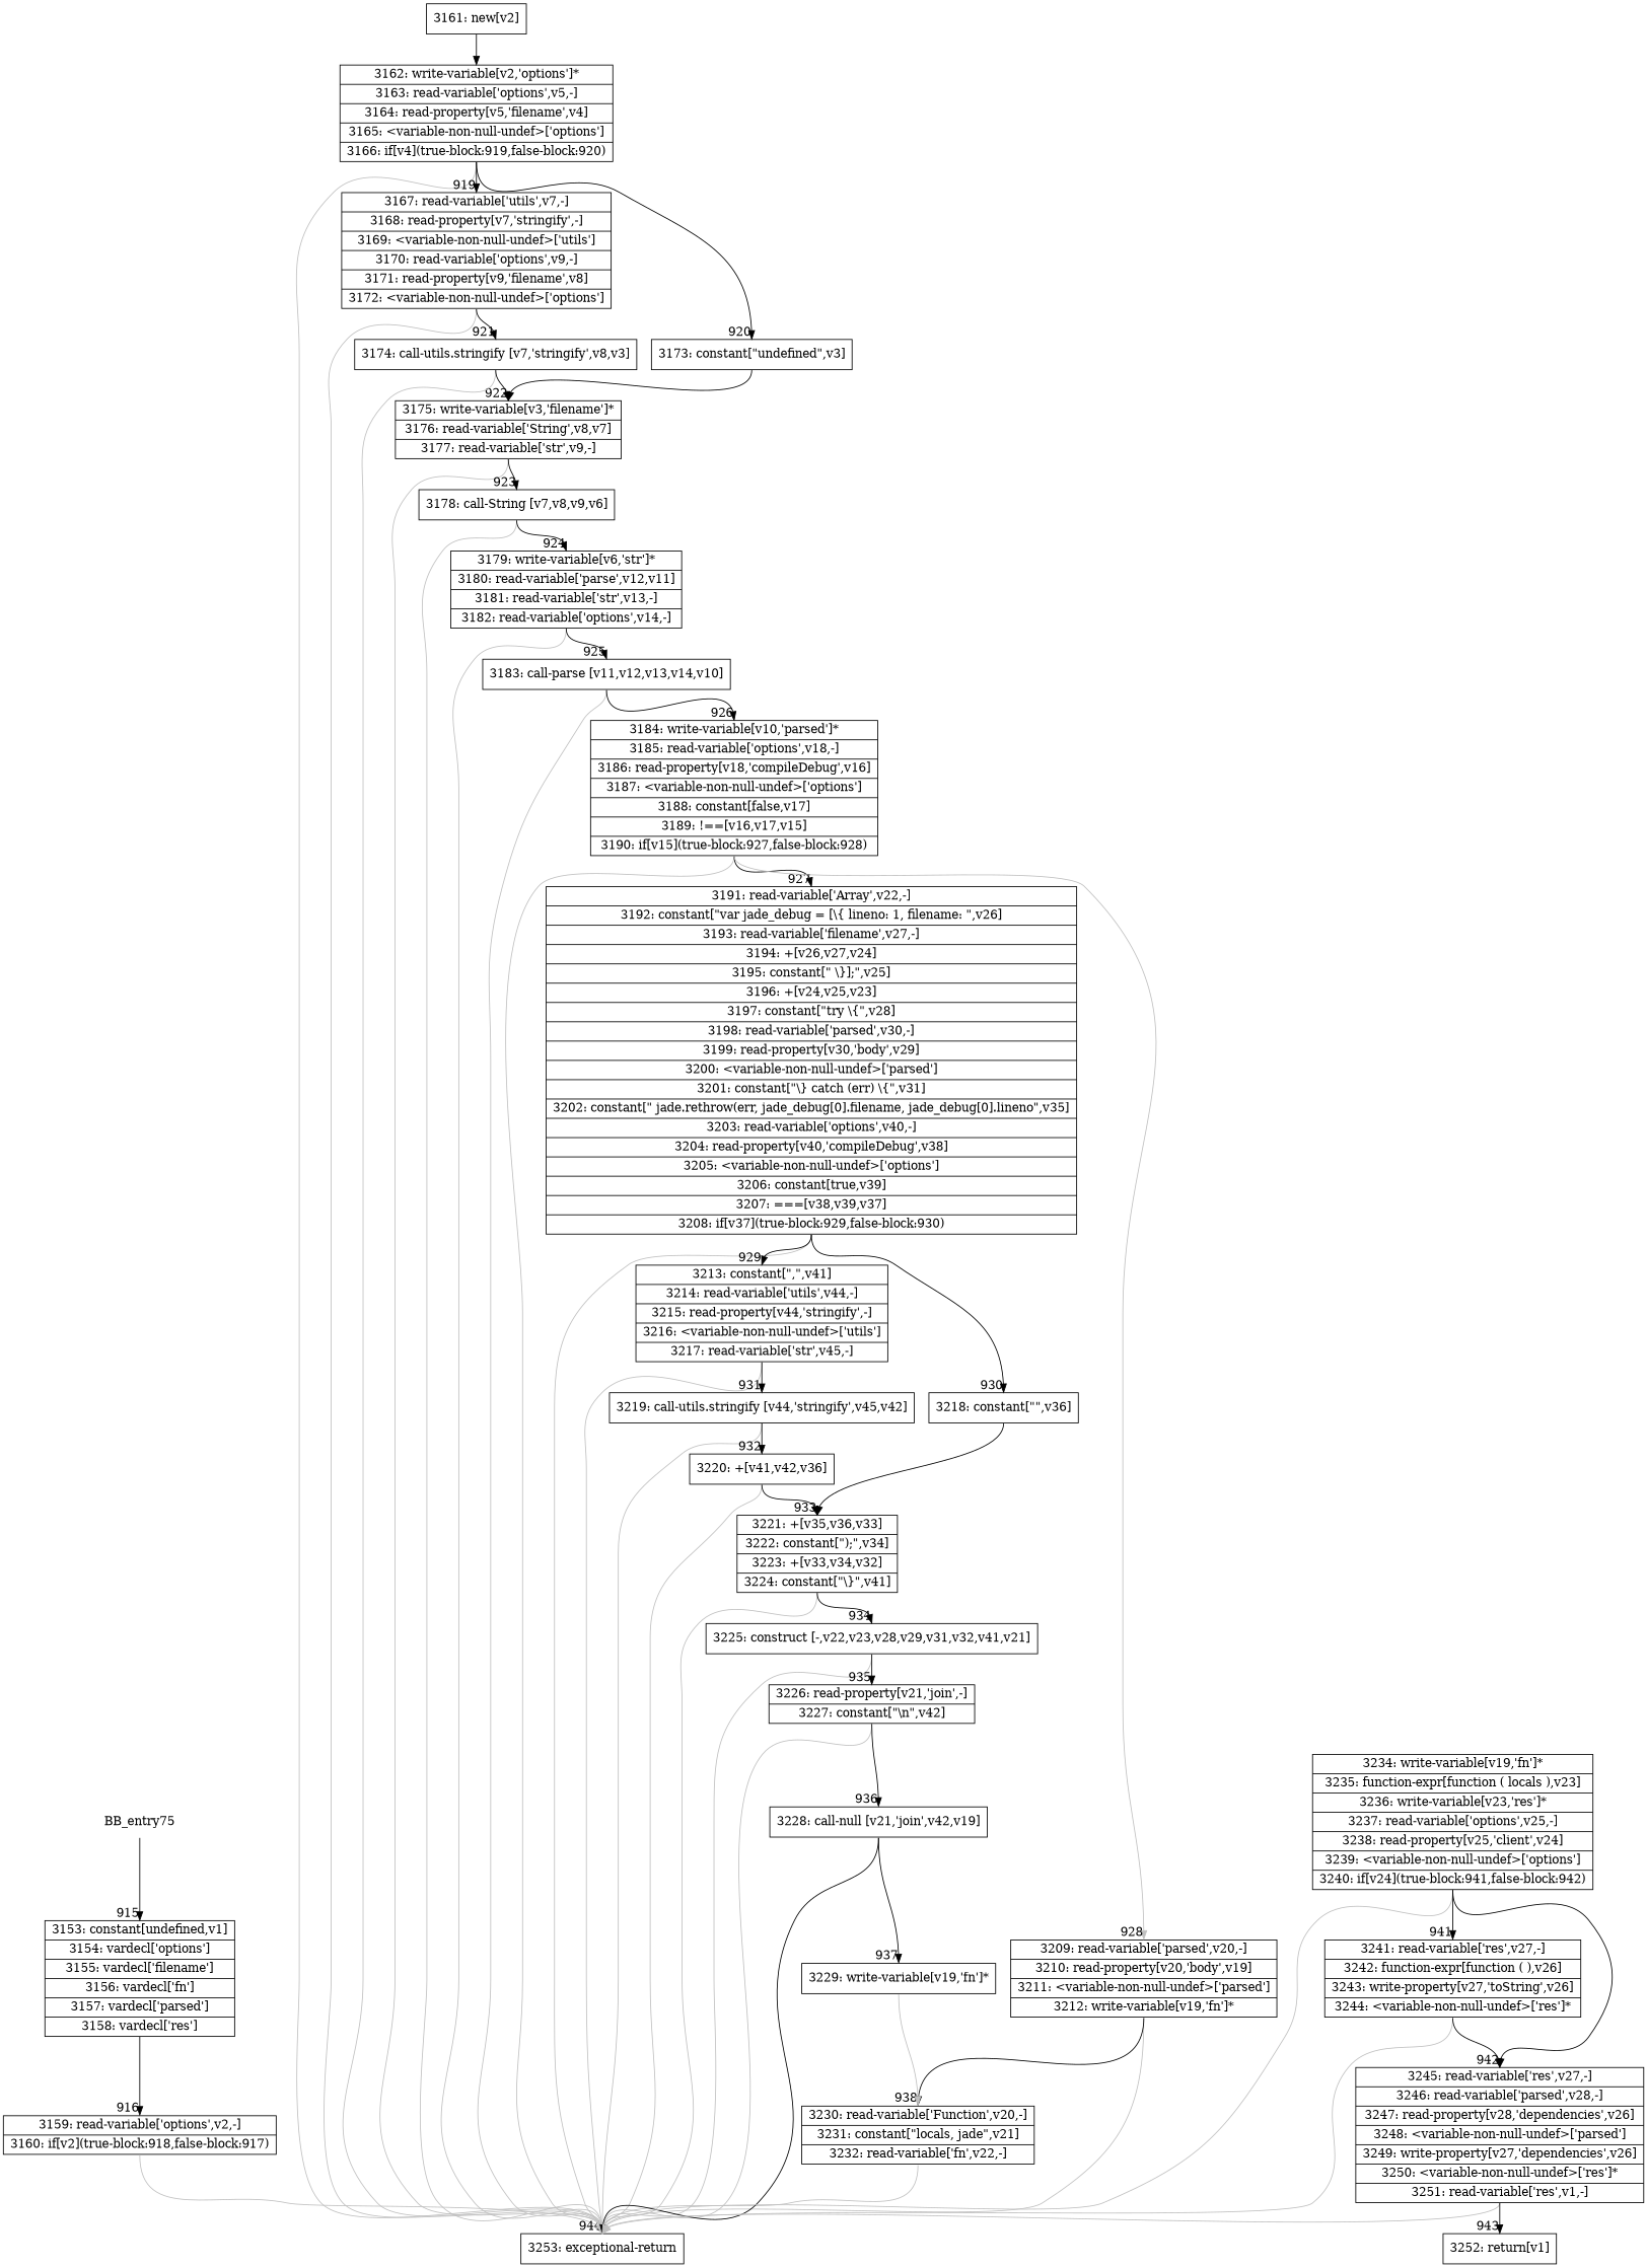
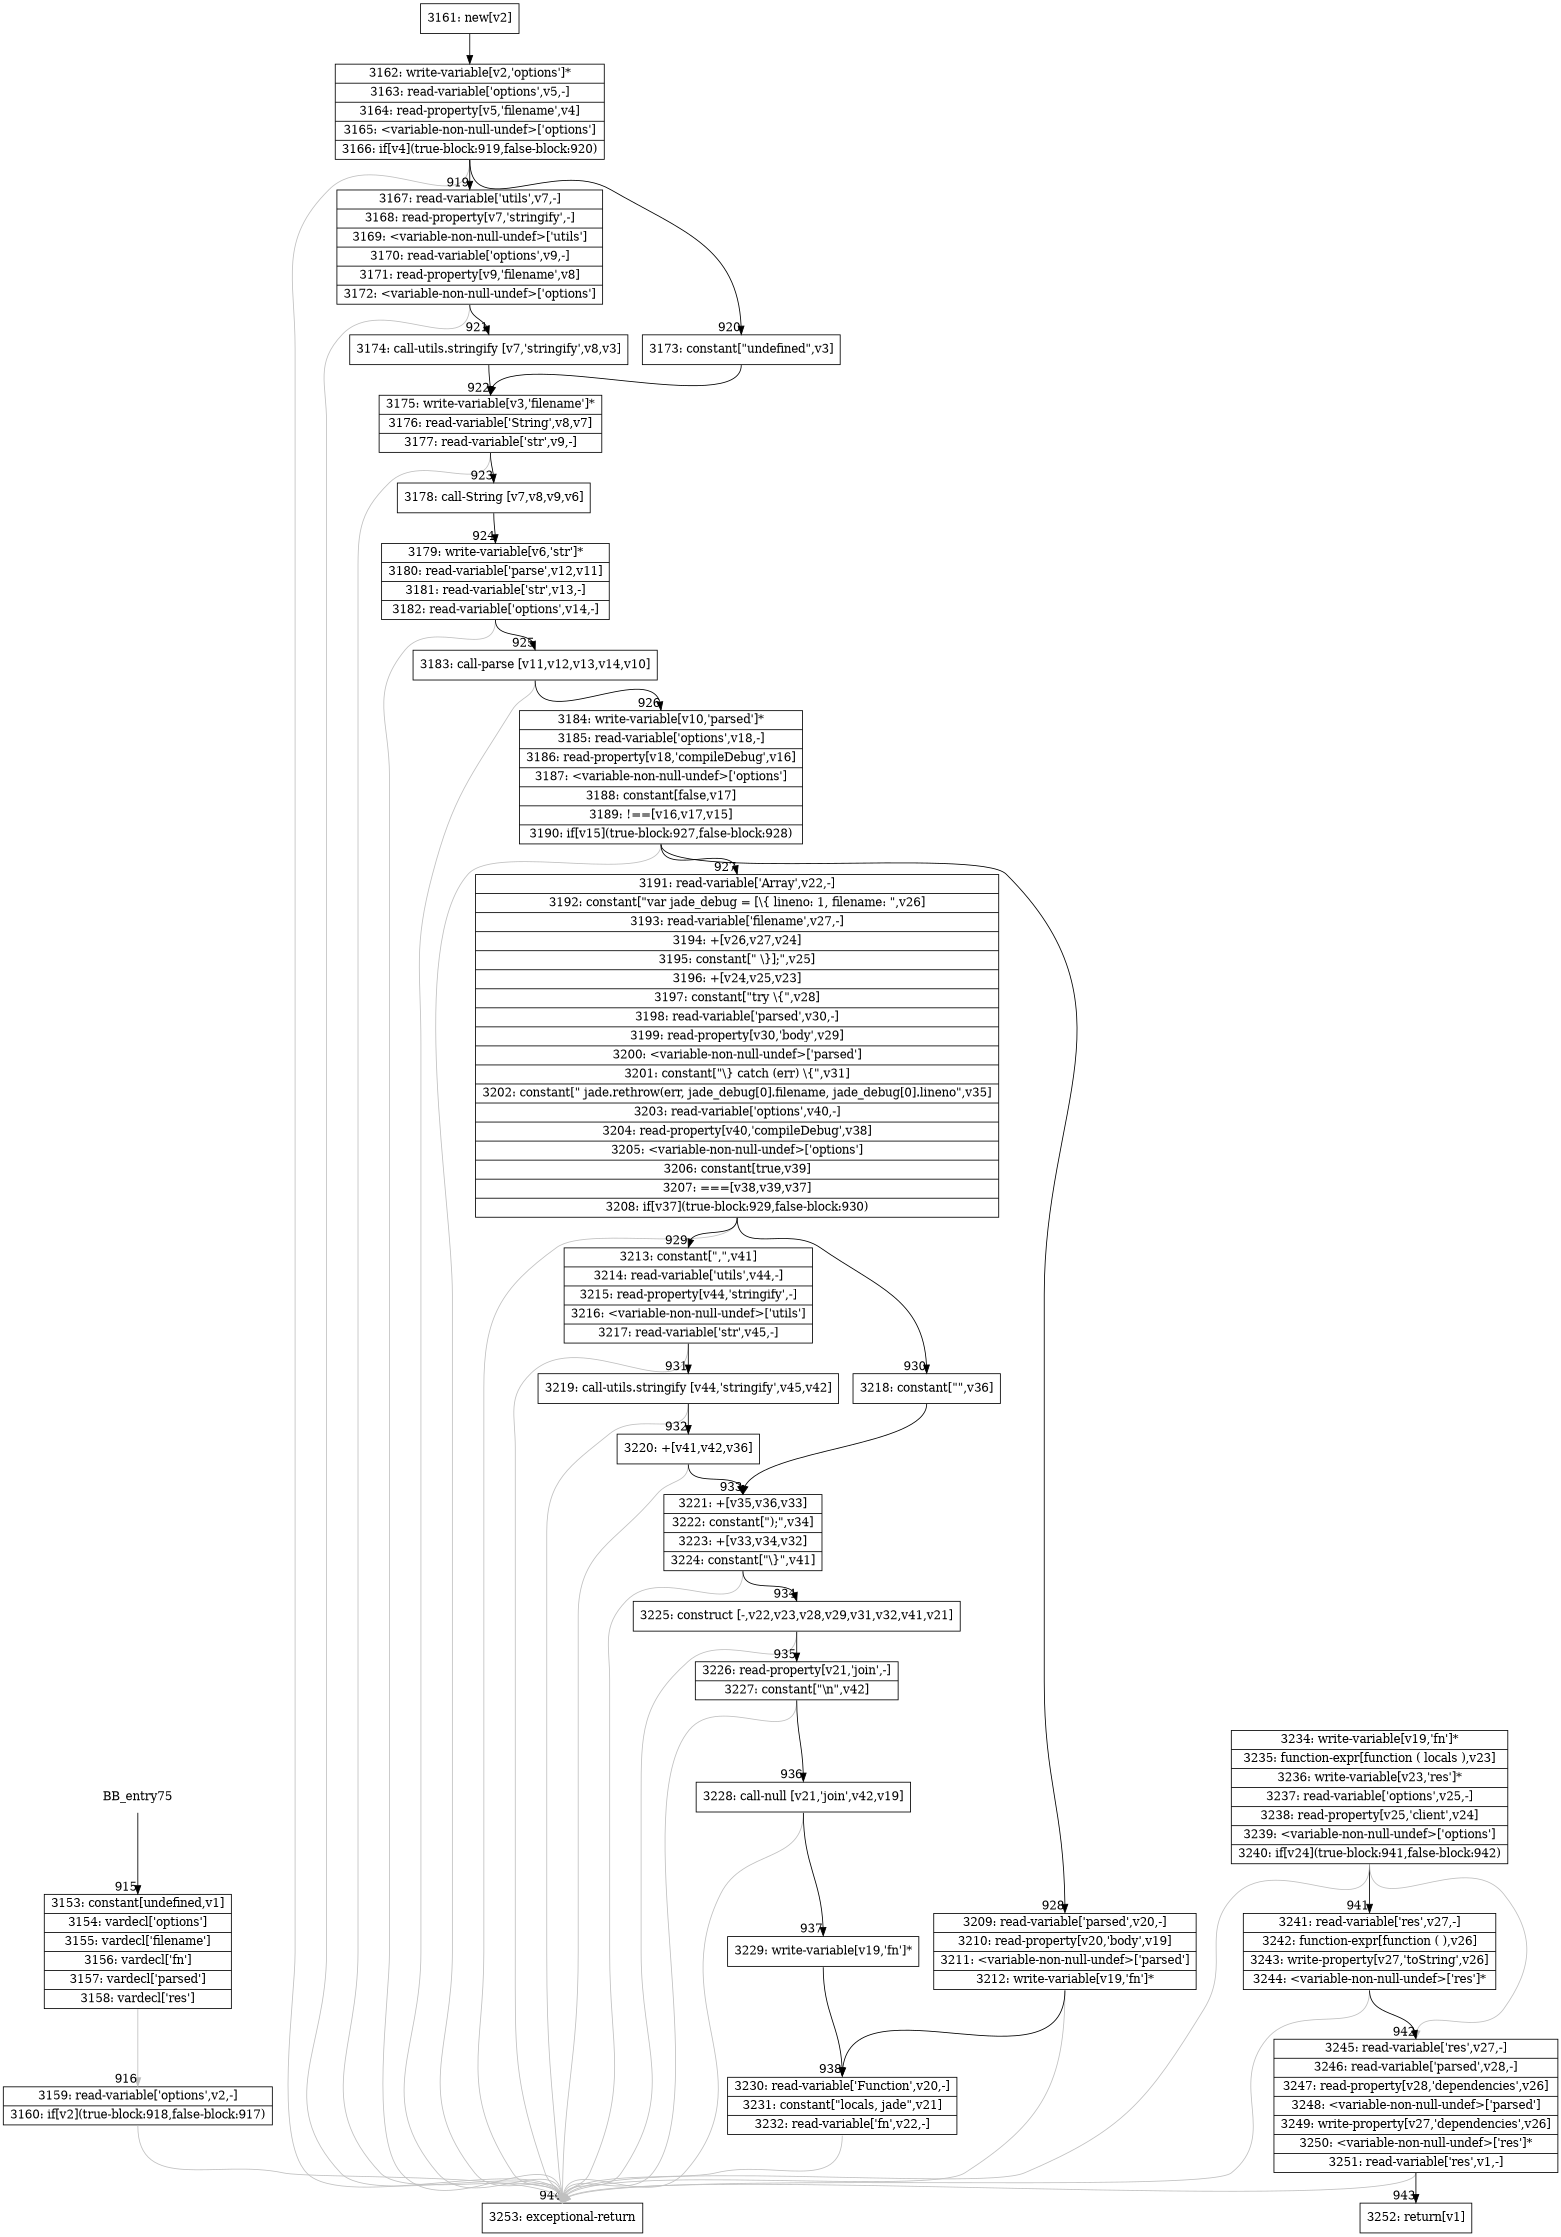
  digraph {
    rankdir=TD
    node [shape=record]
    edge [headport=n tailport=s]
    n1 [label=BB_entry75 shape=none]
    n2 [label="{3153: constant[undefined,v1]|3154: vardecl['options']|3155: vardecl['filename']|3156: vardecl['fn']|3157: vardecl['parsed']|3158: vardecl['res']}"]
    n3 [label="{3159: read-variable['options',v2,-]|3160: if[v2](true-block:918,false-block:917)}"]
    n4 [label="{3253: exceptional-return}"]
    n5 [label="{3162: write-variable[v2,'options']*|3163: read-variable['options',v5,-]|3164: read-property[v5,'filename',v4]|3165: \<variable-non-null-undef\>['options']|3166: if[v4](true-block:919,false-block:920)}"]
    n6 [label="{3167: read-variable['utils',v7,-]|3168: read-property[v7,'stringify',-]|3169: \<variable-non-null-undef\>['utils']|3170: read-variable['options',v9,-]|3171: read-property[v9,'filename',v8]|3172: \<variable-non-null-undef\>['options']}"]
    n7 [label="{3173: constant[\"undefined\",v3]}"]
    n8 [label="{3161: new[v2]}"]
    n9 [label="{3174: call-utils.stringify [v7,'stringify',v8,v3]}"]
    n10 [label="{3175: write-variable[v3,'filename']*|3176: read-variable['String',v8,v7]|3177: read-variable['str',v9,-]}"]
    n11 [label="{3178: call-String [v7,v8,v9,v6]}"]
    n12 [label="{3179: write-variable[v6,'str']*|3180: read-variable['parse',v12,v11]|3181: read-variable['str',v13,-]|3182: read-variable['options',v14,-]}"]
    n13 [label="{3183: call-parse [v11,v12,v13,v14,v10]}"]
    n14 [label="{3184: write-variable[v10,'parsed']*|3185: read-variable['options',v18,-]|3186: read-property[v18,'compileDebug',v16]|3187: \<variable-non-null-undef\>['options']|3188: constant[false,v17]|3189: !==[v16,v17,v15]|3190: if[v15](true-block:927,false-block:928)}"]
    n15 [label="{3191: read-variable['Array',v22,-]|3192: constant[\"var jade_debug = [\\\{ lineno: 1, filename: \",v26]|3193: read-variable['filename',v27,-]|3194: +[v26,v27,v24]|3195: constant[\" \\\}];\",v25]|3196: +[v24,v25,v23]|3197: constant[\"try \\\{\",v28]|3198: read-variable['parsed',v30,-]|3199: read-property[v30,'body',v29]|3200: \<variable-non-null-undef\>['parsed']|3201: constant[\"\\\} catch (err) \\\{\",v31]|3202: constant[\"  jade.rethrow(err, jade_debug[0].filename, jade_debug[0].lineno\",v35]|3203: read-variable['options',v40,-]|3204: read-property[v40,'compileDebug',v38]|3205: \<variable-non-null-undef\>['options']|3206: constant[true,v39]|3207: ===[v38,v39,v37]|3208: if[v37](true-block:929,false-block:930)}"]
    n16 [label="{3209: read-variable['parsed',v20,-]|3210: read-property[v20,'body',v19]|3211: \<variable-non-null-undef\>['parsed']|3212: write-variable[v19,'fn']*}"]
    n17 [label="{3213: constant[\",\",v41]|3214: read-variable['utils',v44,-]|3215: read-property[v44,'stringify',-]|3216: \<variable-non-null-undef\>['utils']|3217: read-variable['str',v45,-]}"]
    n18 [label="{3218: constant[\"\",v36]}"]
    n19 [label="{3230: read-variable['Function',v20,-]|3231: constant[\"locals, jade\",v21]|3232: read-variable['fn',v22,-]}"]
    n20 [label="{3219: call-utils.stringify [v44,'stringify',v45,v42]}"]
    n21 [label="{3221: +[v35,v36,v33]|3222: constant[\");\",v34]|3223: +[v33,v34,v32]|3224: constant[\"\\\}\",v41]}"]
    n22 [label="{3220: +[v41,v42,v36]}"]
    n23 [label="{3225: construct [-,v22,v23,v28,v29,v31,v32,v41,v21]}"]
    n24 [label="{3226: read-property[v21,'join',-]|3227: constant[\"\\n\",v42]}"]
    n25 [label="{3228: call-null [v21,'join',v42,v19]}"]
    n26 [label="{3229: write-variable[v19,'fn']*}"]
    n27 [label="{3234: write-variable[v19,'fn']*|3235: function-expr[function ( locals ),v23]|3236: write-variable[v23,'res']*|3237: read-variable['options',v25,-]|3238: read-property[v25,'client',v24]|3239: \<variable-non-null-undef\>['options']|3240: if[v24](true-block:941,false-block:942)}"]
    n28 [label="{3241: read-variable['res',v27,-]|3242: function-expr[function ( ),v26]|3243: write-property[v27,'toString',v26]|3244: \<variable-non-null-undef\>['res']*}"]
    n29 [label="{3245: read-variable['res',v27,-]|3246: read-variable['parsed',v28,-]|3247: read-property[v28,'dependencies',v26]|3248: \<variable-non-null-undef\>['parsed']|3249: write-property[v27,'dependencies',v26]|3250: \<variable-non-null-undef\>['res']*|3251: read-variable['res',v1,-]}"]
    n30 [label="{3252: return[v1]}"]
    n1 -> n2 [headlabel="    915"]
-   n2 -> n3 [headlabel="      916"]
+   n2 -> n3 [headlabel="      916" color=gray]
    n3 -> n4 [color=gray headlabel="      944"]
    n5 -> n4 [color=gray]
    n5 -> n6 [headlabel="      919"]
    n5 -> n7 [headlabel="      920"]
    n6 -> n4 [color=gray]
    n6 -> n9 [headlabel="      921"]
    n7 -> n10 [headlabel="      922"]
    n8 -> n5
-   n9 -> n4 [color=gray]
    n9 -> n10
    n10 -> n4 [color=gray]
    n10 -> n11 [headlabel="      923"]
-   n11 -> n4 [color=gray]
    n11 -> n12 [headlabel="      924"]
    n12 -> n4 [color=gray]
    n12 -> n13 [headlabel="      925"]
    n13 -> n4 [color=gray]
    n13 -> n14 [headlabel="      926"]
    n14 -> n4 [color=gray]
    n14 -> n15 [headlabel="      927"]
-   n14 -> n16 [headlabel="      928" color=gray]
+   n14 -> n16 [headlabel="      928"]
    n15 -> n4 [color=gray]
    n15 -> n17 [headlabel="      929"]
    n15 -> n18 [headlabel="      930"]
    n16 -> n4 [color=gray]
    n16 -> n19 [headlabel="      938"]
    n17 -> n4 [color=gray]
    n17 -> n20 [headlabel="      931"]
    n18 -> n21 [headlabel="      933"]
    n19 -> n4 [color=gray]
    n20 -> n4 [color=gray]
    n20 -> n22 [headlabel="      932"]
    n21 -> n4 [color=gray]
    n21 -> n23 [headlabel="      934"]
    n22 -> n4 [color=gray]
    n22 -> n21
    n23 -> n4 [color=gray]
    n23 -> n24 [headlabel="      935"]
    n24 -> n4 [color=gray]
    n24 -> n25 [headlabel="      936"]
-   n25 -> n4 [color=black]
+   n25 -> n4 [color=gray]
    n25 -> n26 [headlabel="      937"]
-   n26 -> n19 [color=gray]
+   n26 -> n19
    n27 -> n4 [color=gray]
    n27 -> n28 [headlabel="      941"]
-   n27 -> n29 [headlabel="      942"]
+   n27 -> n29 [headlabel="      942" color=gray]
    n28 -> n4 [color=gray]
    n28 -> n29
    n29 -> n4 [color=gray]
    n29 -> n30 [headlabel="      943"]
  }
